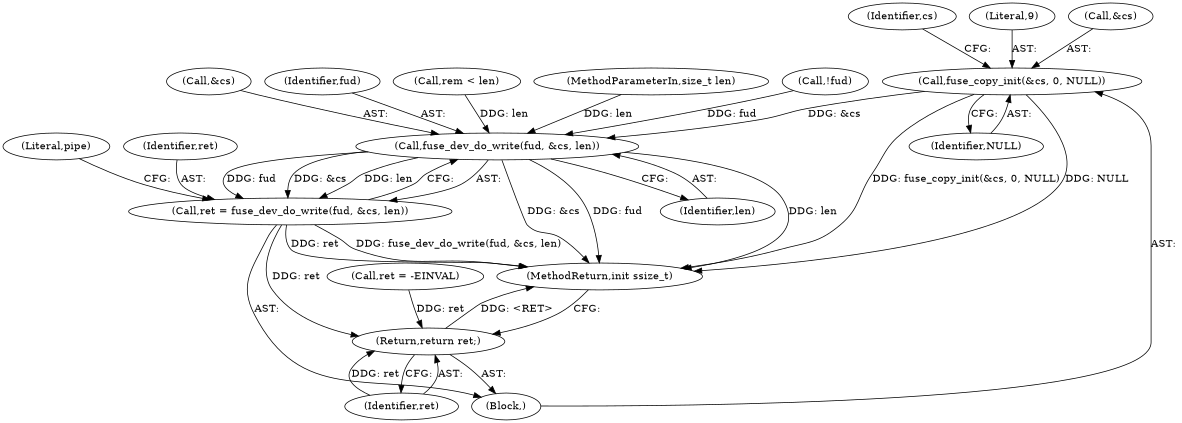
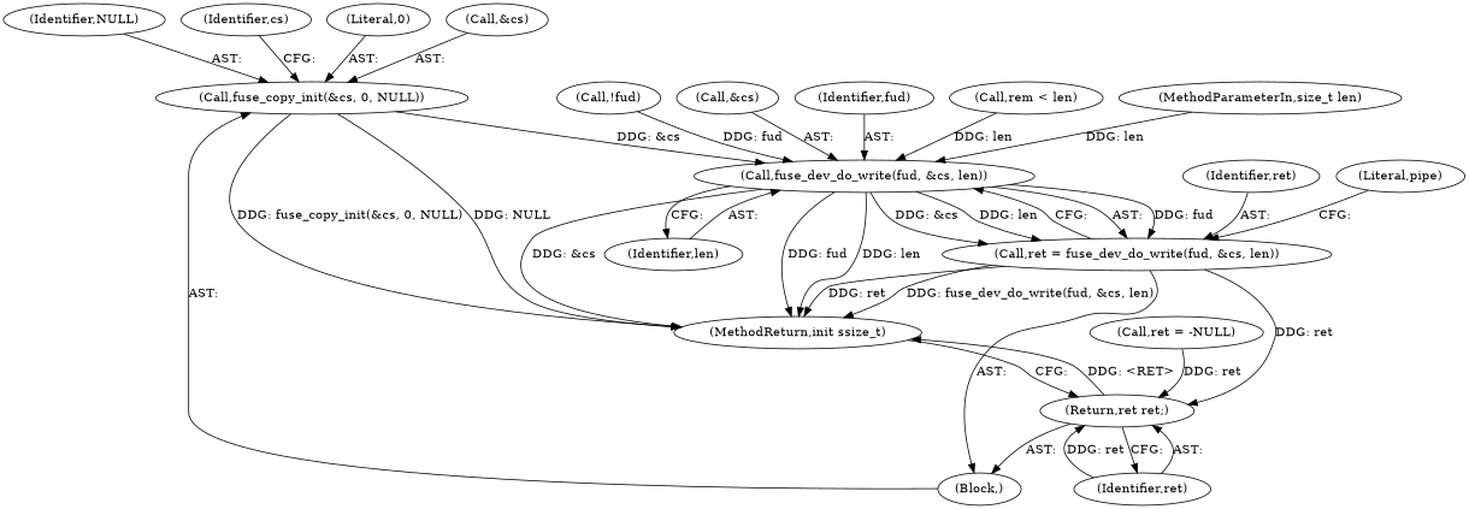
  digraph {
    n1 [label="(Call,fuse_copy_init(&cs, 0, NULL))"]
    n2 [label="(Call,fuse_dev_do_write(fud, &cs, len))"]
    n3 [label="(Identifier,NULL)"]
    n4 [label="(MethodReturn,init ssize_t)"]
    n5 [label="(Call,ret = fuse_dev_do_write(fud, &cs, len))"]
    n6 [label="(Identifier,len)"]
-   n7 [label="(Return,return ret;)"]
+   n7 [label="(Return,ret ret;)"]
    n8 [label="(Block,)"]
    n9 [label="(Identifier,ret)"]
    n10 [label="(Call,&cs)"]
    n11 [label="(Identifier,fud)"]
    n12 [label="(Identifier,ret)"]
    n13 [label="(Call,rem < len)"]
    n14 [label="(MethodParameterIn,size_t len)"]
    n15 [label="(Identifier,cs)"]
    n16 [label="(Call,!fud)"]
-   n17 [label="(Call,ret = -EINVAL)"]
+   n17 [label="(Call,ret = -NULL)"]
    n18 [label="(Literal,pipe)"]
-   n19 [label="(Literal,9)"]
+   n19 [label="(Literal,0)"]
    n20 [label="(Call,&cs)"]
    n1 -> n2 [label="DDG: &cs"]
-   n1 -> n3 [label="CFG: "]
    n1 -> n4 [label="DDG: fuse_copy_init(&cs, 0, NULL)"]
    n1 -> n4 [label="DDG: NULL"]
    n2 -> n4 [label="DDG: &cs"]
    n2 -> n4 [label="DDG: fud"]
    n2 -> n4 [label="DDG: len"]
    n2 -> n5 [label="AST: "]
    n2 -> n5 [label="DDG: fud"]
    n2 -> n5 [label="DDG: &cs"]
    n2 -> n5 [label="DDG: len"]
    n2 -> n6 [label="CFG: "]
    n3 -> n1 [label="AST: "]
    n4 -> n7 [label="CFG: "]
    n5 -> n2 [label="CFG: "]
    n5 -> n4 [label="DDG: ret"]
    n5 -> n4 [label="DDG: fuse_dev_do_write(fud, &cs, len)"]
    n5 -> n7 [label="DDG: ret"]
    n5 -> n8 [label="AST: "]
    n6 -> n2 [label="AST: "]
    n7 -> n4 [label="DDG: <RET>"]
    n7 -> n8 [label="AST: "]
    n7 -> n9 [label="CFG: "]
    n8 -> n1 [label="AST: "]
    n9 -> n7 [label="AST: "]
    n9 -> n7 [label="DDG: ret"]
    n10 -> n2 [label="AST: "]
    n11 -> n2 [label="AST: "]
    n12 -> n5 [label="AST: "]
    n13 -> n2 [label="DDG: len"]
    n14 -> n2 [label="DDG: len"]
    n15 -> n1 [label="CFG: "]
    n16 -> n2 [label="DDG: fud"]
    n17 -> n7 [label="DDG: ret"]
    n18 -> n5 [label="CFG: "]
    n19 -> n1 [label="AST: "]
    n20 -> n1 [label="AST: "]
  }
